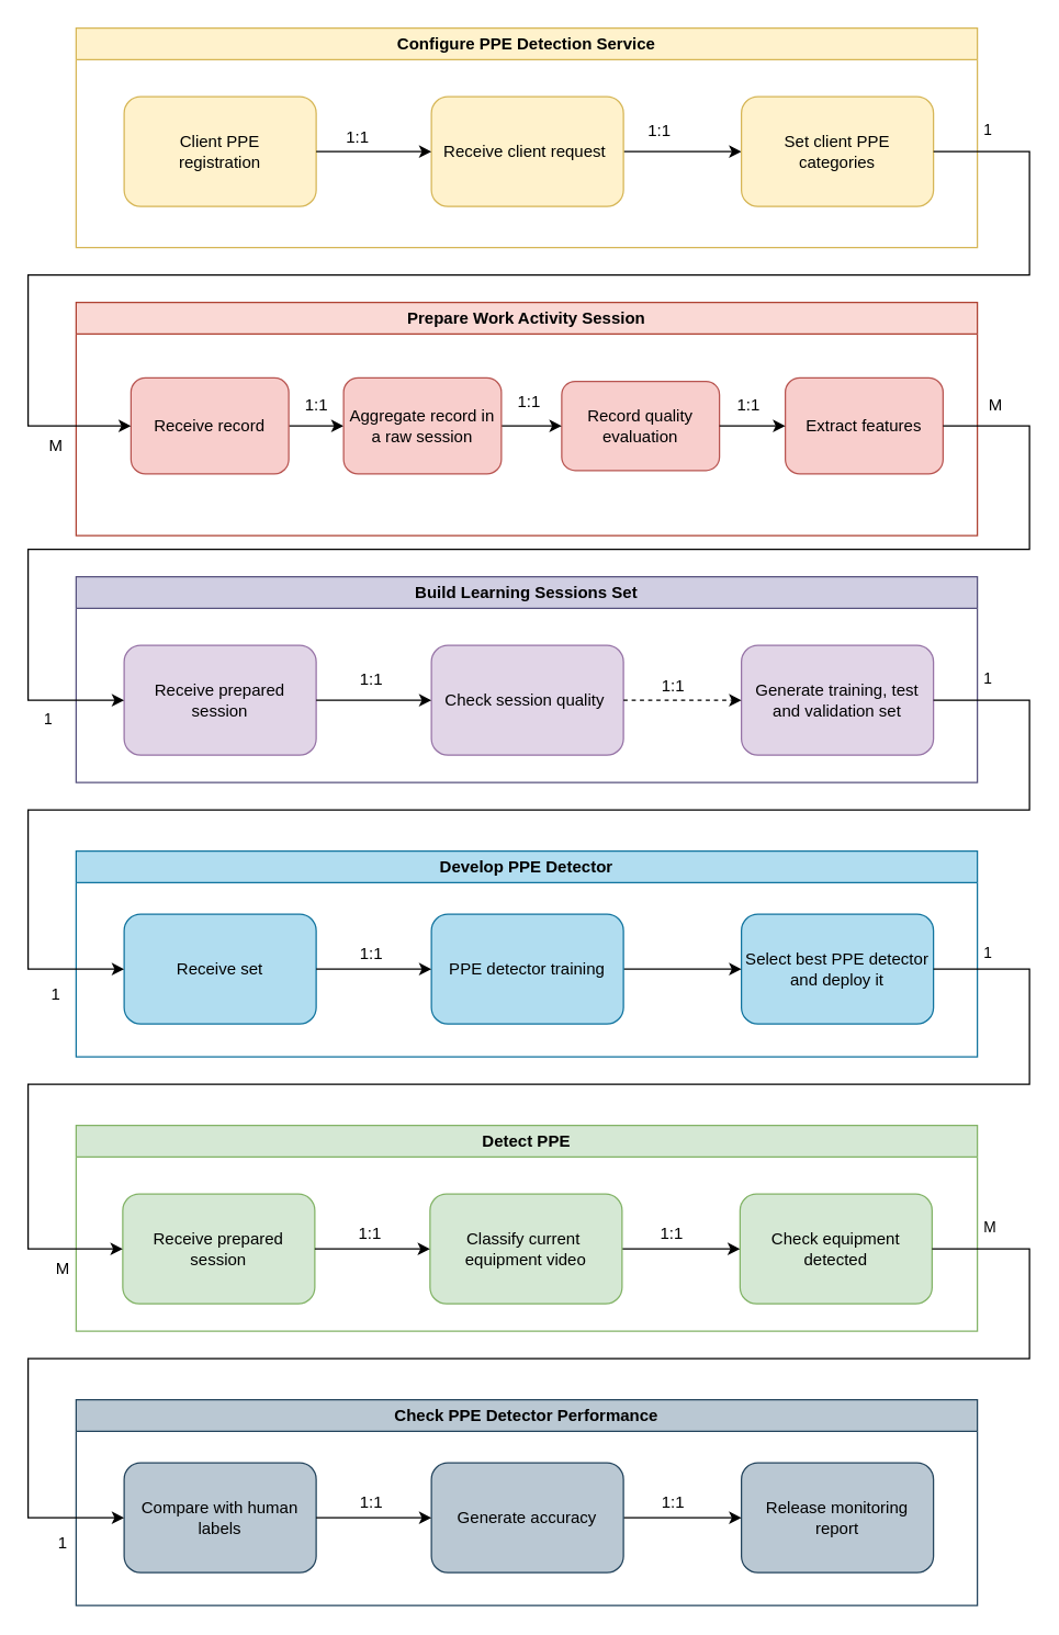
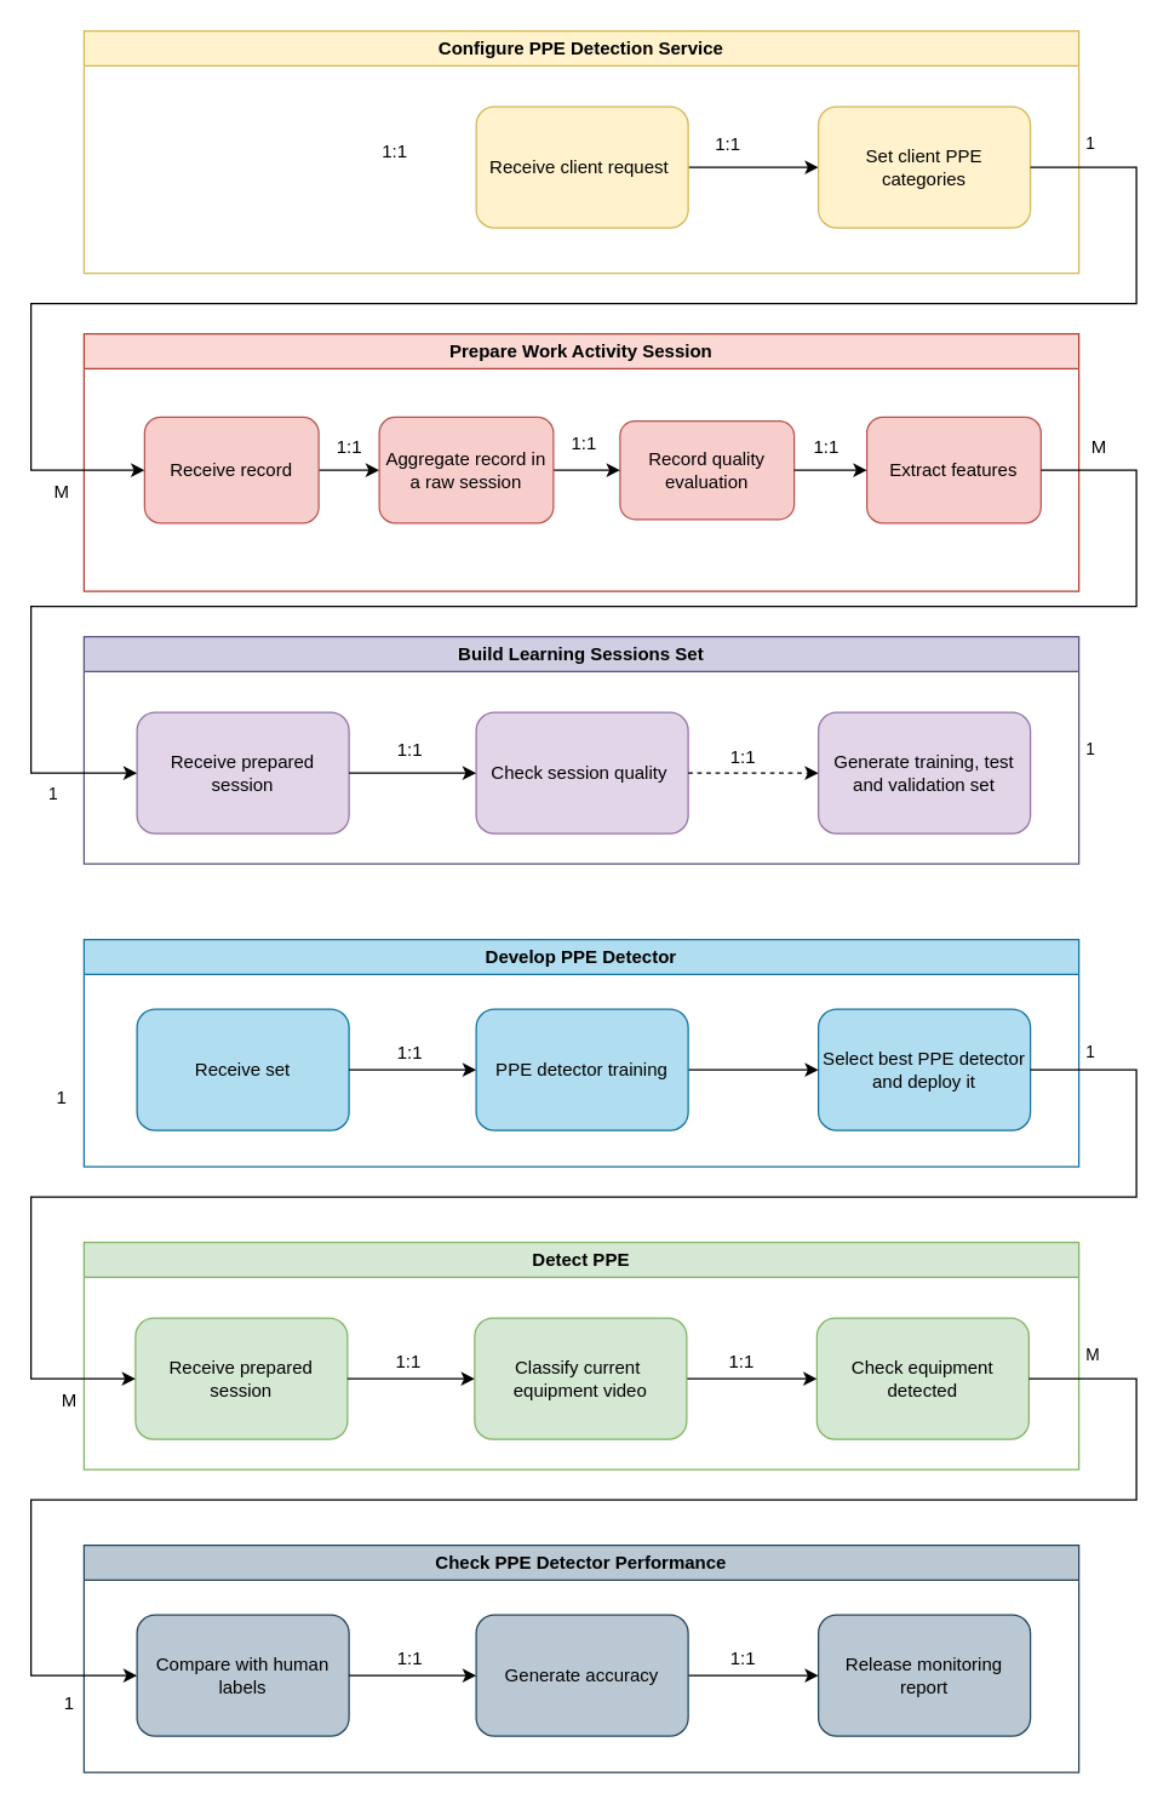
  <mxCell id="0" />
  <mxCell id="1" parent="0" />
  <mxCell id="2" value="Configure PPE Detection Service" style="swimlane;whiteSpace=wrap;html=1;fillColor=#fff2cc;strokeColor=#d6b656;" parent="1" vertex="1"><mxGeometry x="55" y="20" width="657" height="160" as="geometry" /></mxCell>
  <mxCell id="3" style="edgeStyle=orthogonalEdgeStyle;rounded=0;orthogonalLoop=1;jettySize=auto;html=1;exitX=1;exitY=0.5;exitDx=0;exitDy=0;entryX=0;entryY=0.5;entryDx=0;entryDy=0;" parent="2" source="4" target="6" edge="1"><mxGeometry relative="1" as="geometry" /></mxCell>
  <mxCell id="4" value="Receive client request&amp;nbsp;" style="rounded=1;whiteSpace=wrap;html=1;fillColor=#fff2cc;strokeColor=#d6b656;" parent="2" vertex="1"><mxGeometry x="259" y="50" width="140" height="80" as="geometry" /></mxCell>
  <mxCell id="5" value="1:1" style="text;html=1;align=center;verticalAlign=middle;resizable=0;points=[];autosize=1;strokeColor=none;fillColor=none;" parent="2" vertex="1"><mxGeometry x="405" y="60" width="40" height="30" as="geometry" /></mxCell>
  <mxCell id="6" value="Set client PPE&lt;br&gt;categories" style="rounded=1;whiteSpace=wrap;html=1;fillColor=#fff2cc;strokeColor=#d6b656;" parent="2" vertex="1"><mxGeometry x="485" y="50" width="140" height="80" as="geometry" /></mxCell>
- <mxCell id="7" value="Client PPE&lt;br&gt;registration" style="rounded=1;whiteSpace=wrap;html=1;fillColor=#fff2cc;strokeColor=#d6b656;" parent="2" vertex="1"><mxGeometry x="35" y="50" width="140" height="80" as="geometry" /></mxCell>
- <mxCell id="8" style="edgeStyle=orthogonalEdgeStyle;rounded=0;orthogonalLoop=1;jettySize=auto;html=1;" parent="2" source="7" target="4" edge="1"><mxGeometry relative="1" as="geometry"><mxPoint x="409" y="100" as="sourcePoint" /><mxPoint x="495.0" y="100" as="targetPoint" /></mxGeometry></mxCell>
  <mxCell id="9" value="Prepare Work Activity Session" style="swimlane;whiteSpace=wrap;html=1;fillColor=#fad9d5;strokeColor=#ae4132;" parent="1" vertex="1"><mxGeometry x="55" y="220" width="657" height="170" as="geometry" /></mxCell>
  <mxCell id="10" style="edgeStyle=orthogonalEdgeStyle;rounded=0;orthogonalLoop=1;jettySize=auto;html=1;exitX=1;exitY=0.5;exitDx=0;exitDy=0;entryX=0;entryY=0.5;entryDx=0;entryDy=0;" parent="9" source="11" target="14" edge="1"><mxGeometry relative="1" as="geometry" /></mxCell>
  <mxCell id="11" value="Receive record" style="rounded=1;whiteSpace=wrap;html=1;fillColor=#f8cecc;strokeColor=#b85450;" parent="9" vertex="1"><mxGeometry x="40" y="55" width="115" height="70" as="geometry" /></mxCell>
  <mxCell id="12" value="Record quality evaluation" style="rounded=1;whiteSpace=wrap;html=1;fillColor=#f8cecc;strokeColor=#b85450;" parent="9" vertex="1"><mxGeometry x="354" y="57.5" width="115" height="65" as="geometry" /></mxCell>
  <mxCell id="13" style="edgeStyle=orthogonalEdgeStyle;rounded=0;orthogonalLoop=1;jettySize=auto;html=1;exitX=1;exitY=0.5;exitDx=0;exitDy=0;entryX=0;entryY=0.5;entryDx=0;entryDy=0;" parent="9" source="14" target="12" edge="1"><mxGeometry relative="1" as="geometry" /></mxCell>
  <mxCell id="14" value="Aggregate record in a raw session" style="rounded=1;whiteSpace=wrap;html=1;fillColor=#f8cecc;strokeColor=#b85450;" parent="9" vertex="1"><mxGeometry x="195" y="55" width="115" height="70" as="geometry" /></mxCell>
  <mxCell id="15" value="1:1" style="text;html=1;align=center;verticalAlign=middle;resizable=0;points=[];autosize=1;strokeColor=none;fillColor=none;" parent="9" vertex="1"><mxGeometry x="155" y="60" width="40" height="30" as="geometry" /></mxCell>
  <mxCell id="16" value="1:1" style="text;html=1;align=center;verticalAlign=middle;resizable=0;points=[];autosize=1;strokeColor=none;fillColor=none;" parent="9" vertex="1"><mxGeometry x="310" y="57.5" width="40" height="30" as="geometry" /></mxCell>
  <mxCell id="17" value="Extract features" style="rounded=1;whiteSpace=wrap;html=1;fillColor=#f8cecc;strokeColor=#b85450;" parent="9" vertex="1"><mxGeometry x="517" y="55" width="115" height="70" as="geometry" /></mxCell>
  <mxCell id="18" value="1:1" style="text;html=1;align=center;verticalAlign=middle;resizable=0;points=[];autosize=1;strokeColor=none;fillColor=none;" parent="9" vertex="1"><mxGeometry x="470" y="60" width="40" height="30" as="geometry" /></mxCell>
  <mxCell id="19" style="edgeStyle=orthogonalEdgeStyle;rounded=0;orthogonalLoop=1;jettySize=auto;html=1;" parent="9" source="12" target="17" edge="1"><mxGeometry relative="1" as="geometry"><mxPoint x="320" y="100" as="sourcePoint" /><mxPoint x="360" y="100" as="targetPoint" /></mxGeometry></mxCell>
  <mxCell id="20" value="Build Learning Sessions Set" style="swimlane;whiteSpace=wrap;html=1;fillColor=#d0cee2;strokeColor=#56517e;" parent="1" vertex="1"><mxGeometry x="55" y="420" width="657" height="150" as="geometry" /></mxCell>
  <mxCell id="21" value="Receive prepared session" style="rounded=1;whiteSpace=wrap;html=1;fillColor=#e1d5e7;strokeColor=#9673a6;" parent="20" vertex="1"><mxGeometry x="35" y="50" width="140" height="80" as="geometry" /></mxCell>
  <mxCell id="22" value="1:1" style="text;html=1;align=center;verticalAlign=middle;resizable=0;points=[];autosize=1;strokeColor=none;fillColor=none;" parent="20" vertex="1"><mxGeometry x="195" y="60" width="40" height="30" as="geometry" /></mxCell>
  <mxCell id="23" value="Check session quality&amp;nbsp;" style="rounded=1;whiteSpace=wrap;html=1;fillColor=#e1d5e7;strokeColor=#9673a6;" parent="20" vertex="1"><mxGeometry x="259" y="50" width="140" height="80" as="geometry" /></mxCell>
  <mxCell id="24" style="edgeStyle=orthogonalEdgeStyle;rounded=0;orthogonalLoop=1;jettySize=auto;html=1;exitX=1;exitY=0.5;exitDx=0;exitDy=0;entryX=0;entryY=0.5;entryDx=0;entryDy=0;" parent="20" source="21" target="23" edge="1"><mxGeometry relative="1" as="geometry" /></mxCell>
  <mxCell id="25" value="Generate training, test and validation set" style="rounded=1;whiteSpace=wrap;html=1;fillColor=#e1d5e7;strokeColor=#9673a6;" parent="20" vertex="1"><mxGeometry x="485" y="50" width="140" height="80" as="geometry" /></mxCell>
  <mxCell id="26" style="edgeStyle=orthogonalEdgeStyle;rounded=0;orthogonalLoop=1;jettySize=auto;html=1;dashed=1;" parent="20" source="23" target="25" edge="1"><mxGeometry relative="1" as="geometry"><mxPoint x="185" y="100" as="sourcePoint" /><mxPoint x="269" y="100" as="targetPoint" /></mxGeometry></mxCell>
  <mxCell id="27" value="Develop PPE Detector" style="swimlane;whiteSpace=wrap;html=1;fillColor=#b1ddf0;strokeColor=#10739e;" parent="1" vertex="1"><mxGeometry x="55" y="620" width="657" height="150" as="geometry" /></mxCell>
  <mxCell id="28" value="Receive set" style="rounded=1;whiteSpace=wrap;html=1;fillColor=#b1ddf0;strokeColor=#10739e;" parent="27" vertex="1"><mxGeometry x="35" y="46" width="140" height="80" as="geometry" /></mxCell>
  <mxCell id="29" value="Select best PPE detector and deploy it" style="rounded=1;whiteSpace=wrap;html=1;fillColor=#b1ddf0;strokeColor=#10739e;" parent="27" vertex="1"><mxGeometry x="485" y="46" width="140" height="80" as="geometry" /></mxCell>
  <mxCell id="30" style="edgeStyle=orthogonalEdgeStyle;rounded=0;orthogonalLoop=1;jettySize=auto;html=1;exitX=1;exitY=0.5;exitDx=0;exitDy=0;entryX=0;entryY=0.5;entryDx=0;entryDy=0;" parent="27" source="31" target="29" edge="1"><mxGeometry relative="1" as="geometry" /></mxCell>
  <mxCell id="31" value="PPE detector training" style="rounded=1;whiteSpace=wrap;html=1;fillColor=#b1ddf0;strokeColor=#10739e;" parent="27" vertex="1"><mxGeometry x="259" y="46" width="140" height="80" as="geometry" /></mxCell>
  <mxCell id="32" style="edgeStyle=orthogonalEdgeStyle;rounded=0;orthogonalLoop=1;jettySize=auto;html=1;exitX=1;exitY=0.5;exitDx=0;exitDy=0;entryX=0;entryY=0.5;entryDx=0;entryDy=0;" parent="27" source="28" target="31" edge="1"><mxGeometry relative="1" as="geometry" /></mxCell>
  <mxCell id="33" value="1:1" style="text;html=1;align=center;verticalAlign=middle;resizable=0;points=[];autosize=1;strokeColor=none;fillColor=none;" parent="27" vertex="1"><mxGeometry x="195" y="60" width="40" height="30" as="geometry" /></mxCell>
  <mxCell id="34" value="Detect PPE" style="swimlane;whiteSpace=wrap;html=1;fillColor=#d5e8d4;strokeColor=#82b366;" parent="1" vertex="1"><mxGeometry x="55" y="820" width="657" height="150" as="geometry" /></mxCell>
  <mxCell id="35" value="Receive prepared session" style="rounded=1;whiteSpace=wrap;html=1;fillColor=#d5e8d4;strokeColor=#82b366;" parent="34" vertex="1"><mxGeometry x="34" y="50" width="140" height="80" as="geometry" /></mxCell>
  <mxCell id="36" value="Check equipment detected" style="rounded=1;whiteSpace=wrap;html=1;fillColor=#d5e8d4;strokeColor=#82b366;" parent="34" vertex="1"><mxGeometry x="484" y="50" width="140" height="80" as="geometry" /></mxCell>
  <mxCell id="37" style="edgeStyle=orthogonalEdgeStyle;rounded=0;orthogonalLoop=1;jettySize=auto;html=1;exitX=1;exitY=0.5;exitDx=0;exitDy=0;entryX=0;entryY=0.5;entryDx=0;entryDy=0;" parent="34" source="38" target="36" edge="1"><mxGeometry relative="1" as="geometry" /></mxCell>
  <mxCell id="38" value="Classify current&amp;nbsp; equipment video" style="rounded=1;whiteSpace=wrap;html=1;fillColor=#d5e8d4;strokeColor=#82b366;" parent="34" vertex="1"><mxGeometry x="258" y="50" width="140" height="80" as="geometry" /></mxCell>
  <mxCell id="39" style="edgeStyle=orthogonalEdgeStyle;rounded=0;orthogonalLoop=1;jettySize=auto;html=1;exitX=1;exitY=0.5;exitDx=0;exitDy=0;entryX=0;entryY=0.5;entryDx=0;entryDy=0;" parent="34" source="35" target="38" edge="1"><mxGeometry relative="1" as="geometry" /></mxCell>
  <mxCell id="40" value="1:1" style="text;html=1;align=center;verticalAlign=middle;resizable=0;points=[];autosize=1;strokeColor=none;fillColor=none;" parent="34" vertex="1"><mxGeometry x="194" y="64" width="40" height="30" as="geometry" /></mxCell>
  <mxCell id="41" value="1:1" style="text;html=1;align=center;verticalAlign=middle;resizable=0;points=[];autosize=1;strokeColor=none;fillColor=none;" parent="34" vertex="1"><mxGeometry x="414" y="64" width="40" height="30" as="geometry" /></mxCell>
  <mxCell id="42" value="Check PPE Detector Performance" style="swimlane;whiteSpace=wrap;html=1;fillColor=#bac8d3;strokeColor=#23445d;" parent="1" vertex="1"><mxGeometry x="55" y="1020" width="657" height="150" as="geometry" /></mxCell>
  <mxCell id="43" value="Compare with human labels" style="rounded=1;whiteSpace=wrap;html=1;fillColor=#bac8d3;strokeColor=#23445d;" parent="42" vertex="1"><mxGeometry x="35" y="46" width="140" height="80" as="geometry" /></mxCell>
  <mxCell id="44" value="Release monitoring report" style="rounded=1;whiteSpace=wrap;html=1;fillColor=#bac8d3;strokeColor=#23445d;" parent="42" vertex="1"><mxGeometry x="485" y="46" width="140" height="80" as="geometry" /></mxCell>
  <mxCell id="45" style="edgeStyle=orthogonalEdgeStyle;rounded=0;orthogonalLoop=1;jettySize=auto;html=1;exitX=1;exitY=0.5;exitDx=0;exitDy=0;entryX=0;entryY=0.5;entryDx=0;entryDy=0;" parent="42" source="46" target="44" edge="1"><mxGeometry relative="1" as="geometry" /></mxCell>
  <mxCell id="46" value="Generate accuracy" style="rounded=1;whiteSpace=wrap;html=1;fillColor=#bac8d3;strokeColor=#23445d;" parent="42" vertex="1"><mxGeometry x="259" y="46" width="140" height="80" as="geometry" /></mxCell>
  <mxCell id="47" style="edgeStyle=orthogonalEdgeStyle;rounded=0;orthogonalLoop=1;jettySize=auto;html=1;exitX=1;exitY=0.5;exitDx=0;exitDy=0;entryX=0;entryY=0.5;entryDx=0;entryDy=0;" parent="42" source="43" target="46" edge="1"><mxGeometry relative="1" as="geometry" /></mxCell>
  <mxCell id="48" value="1:1" style="text;html=1;align=center;verticalAlign=middle;resizable=0;points=[];autosize=1;strokeColor=none;fillColor=none;" parent="42" vertex="1"><mxGeometry x="195" y="60" width="40" height="30" as="geometry" /></mxCell>
  <mxCell id="49" value="1:1" style="text;html=1;align=center;verticalAlign=middle;resizable=0;points=[];autosize=1;strokeColor=none;fillColor=none;" parent="42" vertex="1"><mxGeometry x="415" y="60" width="40" height="30" as="geometry" /></mxCell>
  <mxCell id="50" style="edgeStyle=orthogonalEdgeStyle;rounded=0;orthogonalLoop=1;jettySize=auto;html=1;exitX=1;exitY=0.5;exitDx=0;exitDy=0;entryX=0;entryY=0.5;entryDx=0;entryDy=0;" parent="1" source="6" target="11" edge="1"><mxGeometry relative="1" as="geometry"><Array as="points"><mxPoint x="750" y="110" /><mxPoint x="750" y="200" /><mxPoint x="20" y="200" /><mxPoint x="20" y="310" /></Array></mxGeometry></mxCell>
  <mxCell id="51" style="edgeStyle=orthogonalEdgeStyle;rounded=0;orthogonalLoop=1;jettySize=auto;html=1;entryX=0;entryY=0.5;entryDx=0;entryDy=0;" parent="1" source="17" target="21" edge="1"><mxGeometry relative="1" as="geometry"><Array as="points"><mxPoint x="750" y="310" /><mxPoint x="750" y="400" /><mxPoint x="20" y="400" /><mxPoint x="20" y="510" /></Array><mxPoint x="720" y="330" as="sourcePoint" /></mxGeometry></mxCell>
- <mxCell id="52" style="edgeStyle=orthogonalEdgeStyle;rounded=0;orthogonalLoop=1;jettySize=auto;html=1;entryX=0;entryY=0.5;entryDx=0;entryDy=0;" parent="1" source="25" target="28" edge="1"><mxGeometry relative="1" as="geometry"><Array as="points"><mxPoint x="750" y="510" /><mxPoint x="750" y="590" /><mxPoint x="20" y="590" /><mxPoint x="20" y="706" /></Array></mxGeometry></mxCell>
  <mxCell id="53" value="&lt;span style=&quot;caret-color: rgb(0, 0, 0); color: rgb(0, 0, 0); font-family: Helvetica; font-size: 11px; font-style: normal; font-variant-caps: normal; font-weight: 400; letter-spacing: normal; text-align: center; text-indent: 0px; text-transform: none; word-spacing: 0px; -webkit-text-stroke-width: 0px; background-color: rgb(255, 255, 255); text-decoration: none; float: none; display: inline !important;&quot;&gt;1&lt;/span&gt;" style="text;whiteSpace=wrap;html=1;" parent="1" vertex="1"><mxGeometry x="715" y="80" width="20" height="30" as="geometry" /></mxCell>
  <mxCell id="54" value="M" style="text;html=1;align=center;verticalAlign=middle;resizable=0;points=[];autosize=1;strokeColor=none;fillColor=none;" parent="1" vertex="1"><mxGeometry x="710" y="280" width="30" height="30" as="geometry" /></mxCell>
  <mxCell id="55" value="&lt;span style=&quot;caret-color: rgb(0, 0, 0); color: rgb(0, 0, 0); font-family: Helvetica; font-size: 11px; font-style: normal; font-variant-caps: normal; font-weight: 400; letter-spacing: normal; text-align: center; text-indent: 0px; text-transform: none; word-spacing: 0px; -webkit-text-stroke-width: 0px; background-color: rgb(255, 255, 255); text-decoration: none; float: none; display: inline !important;&quot;&gt;1&lt;/span&gt;" style="text;whiteSpace=wrap;html=1;" parent="1" vertex="1"><mxGeometry x="715" y="480" width="20" height="30" as="geometry" /></mxCell>
  <mxCell id="56" value="&lt;span style=&quot;caret-color: rgb(0, 0, 0); color: rgb(0, 0, 0); font-family: Helvetica; font-size: 11px; font-style: normal; font-variant-caps: normal; font-weight: 400; letter-spacing: normal; text-align: center; text-indent: 0px; text-transform: none; word-spacing: 0px; -webkit-text-stroke-width: 0px; background-color: rgb(255, 255, 255); text-decoration: none; float: none; display: inline !important;&quot;&gt;1&lt;/span&gt;" style="text;whiteSpace=wrap;html=1;" parent="1" vertex="1"><mxGeometry x="715" y="680" width="20" height="30" as="geometry" /></mxCell>
  <mxCell id="57" value="&lt;span style=&quot;caret-color: rgb(0, 0, 0); color: rgb(0, 0, 0); font-family: Helvetica; font-size: 11px; font-style: normal; font-variant-caps: normal; font-weight: 400; letter-spacing: normal; text-align: center; text-indent: 0px; text-transform: none; word-spacing: 0px; -webkit-text-stroke-width: 0px; background-color: rgb(255, 255, 255); text-decoration: none; float: none; display: inline !important;&quot;&gt;M&lt;/span&gt;" style="text;whiteSpace=wrap;html=1;" parent="1" vertex="1"><mxGeometry x="715" y="880" width="20" height="30" as="geometry" /></mxCell>
  <mxCell id="58" value="M" style="text;html=1;align=center;verticalAlign=middle;resizable=0;points=[];autosize=1;strokeColor=none;fillColor=none;" parent="1" vertex="1"><mxGeometry x="25" y="310" width="30" height="30" as="geometry" /></mxCell>
  <mxCell id="59" value="1" style="text;html=1;align=center;verticalAlign=middle;resizable=0;points=[];autosize=1;strokeColor=none;fillColor=none;" parent="1" vertex="1"><mxGeometry x="25" y="710" width="30" height="30" as="geometry" /></mxCell>
  <mxCell id="60" value="&lt;span style=&quot;caret-color: rgb(0, 0, 0); color: rgb(0, 0, 0); font-family: Helvetica; font-size: 11px; font-style: normal; font-variant-caps: normal; font-weight: 400; letter-spacing: normal; text-align: center; text-indent: 0px; text-transform: none; word-spacing: 0px; -webkit-text-stroke-width: 0px; background-color: rgb(255, 255, 255); text-decoration: none; float: none; display: inline !important;&quot;&gt;1&lt;/span&gt;" style="text;whiteSpace=wrap;html=1;" parent="1" vertex="1"><mxGeometry x="30" y="510" width="20" height="30" as="geometry" /></mxCell>
  <mxCell id="61" value="M" style="text;html=1;align=center;verticalAlign=middle;resizable=0;points=[];autosize=1;strokeColor=none;fillColor=none;" parent="1" vertex="1"><mxGeometry x="30" y="910" width="30" height="30" as="geometry" /></mxCell>
  <mxCell id="62" value="1" style="text;html=1;align=center;verticalAlign=middle;resizable=0;points=[];autosize=1;strokeColor=none;fillColor=none;" parent="1" vertex="1"><mxGeometry x="30" y="1110" width="30" height="30" as="geometry" /></mxCell>
  <mxCell id="63" style="edgeStyle=orthogonalEdgeStyle;rounded=0;orthogonalLoop=1;jettySize=auto;html=1;exitX=1;exitY=0.5;exitDx=0;exitDy=0;entryX=0;entryY=0.5;entryDx=0;entryDy=0;" parent="1" source="29" target="35" edge="1"><mxGeometry relative="1" as="geometry"><Array as="points"><mxPoint x="750" y="706" /><mxPoint x="750" y="790" /><mxPoint x="20" y="790" /><mxPoint x="20" y="910" /></Array></mxGeometry></mxCell>
  <mxCell id="64" style="edgeStyle=orthogonalEdgeStyle;rounded=0;orthogonalLoop=1;jettySize=auto;html=1;exitX=1;exitY=0.5;exitDx=0;exitDy=0;entryX=0;entryY=0.5;entryDx=0;entryDy=0;" parent="1" source="36" target="43" edge="1"><mxGeometry relative="1" as="geometry"><Array as="points"><mxPoint x="750" y="910" /><mxPoint x="750" y="990" /><mxPoint x="20" y="990" /><mxPoint x="20" y="1106" /></Array></mxGeometry></mxCell>
  <mxCell id="65" value="1:1" style="text;html=1;align=center;verticalAlign=middle;resizable=0;points=[];autosize=1;strokeColor=none;fillColor=none;" parent="1" vertex="1"><mxGeometry x="240" y="85" width="40" height="30" as="geometry" /></mxCell>
  <mxCell id="66" value="1:1" style="text;html=1;align=center;verticalAlign=middle;resizable=0;points=[];autosize=1;strokeColor=none;fillColor=none;" parent="1" vertex="1"><mxGeometry x="470" y="485" width="40" height="30" as="geometry" /></mxCell>
